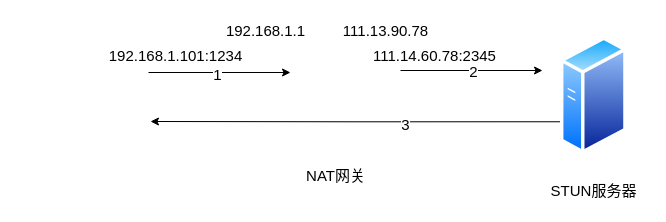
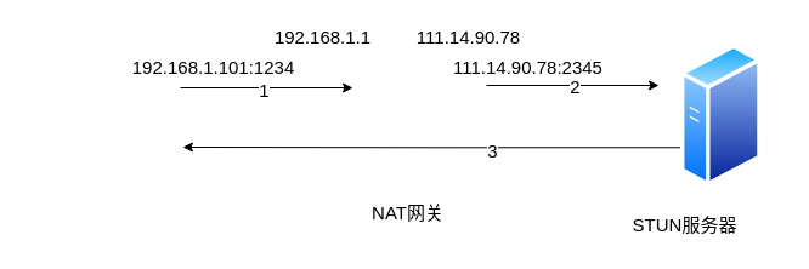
  <mxCell id="0" />
  <mxCell id="1" parent="0" />
  <mxCell id="2" style="edgeStyle=orthogonalEdgeStyle;rounded=0;orthogonalLoop=1;jettySize=auto;html=1;exitX=1;exitY=0.25;exitDx=0;exitDy=0;entryX=0;entryY=0.25;entryDx=0;entryDy=0;" edge="1" parent="1" source="4" target="5"><mxGeometry relative="1" as="geometry" /></mxCell>
  <mxCell id="3" value="1" style="edgeLabel;html=1;align=center;verticalAlign=middle;resizable=0;points=[];fontSize=15;" vertex="1" connectable="0" parent="2"><mxGeometry x="-0.042" y="-1" relative="1" as="geometry"><mxPoint as="offset" /></mxGeometry></mxCell>
  <mxCell id="4" value="" style="shape=image;html=1;verticalAlign=top;verticalLabelPosition=bottom;labelBackgroundColor=#ffffff;imageAspect=0;aspect=fixed;image=https://cdn2.iconfinder.com/data/icons/whcompare-isometric-web-hosting-servers/50/web-browser-on-laptop-128.png" vertex="1" parent="1"><mxGeometry x="20" y="40" width="128" height="128" as="geometry" /></mxCell>
  <mxCell id="5" value="" style="shape=image;html=1;verticalAlign=top;verticalLabelPosition=bottom;labelBackgroundColor=#ffffff;imageAspect=0;aspect=fixed;image=https://cdn2.iconfinder.com/data/icons/whcompare-isometric-web-hosting-servers/50/firewall-128.png" vertex="1" parent="1"><mxGeometry x="290" y="44.5" width="110" height="110" as="geometry" /></mxCell>
  <mxCell id="6" style="edgeStyle=orthogonalEdgeStyle;rounded=0;orthogonalLoop=1;jettySize=auto;html=1;exitX=0;exitY=0.75;exitDx=0;exitDy=0;fontSize=15;" edge="1" parent="1" source="8"><mxGeometry relative="1" as="geometry"><mxPoint x="150" y="121" as="targetPoint" /></mxGeometry></mxCell>
  <mxCell id="7" value="3" style="edgeLabel;html=1;align=center;verticalAlign=middle;resizable=0;points=[];fontSize=15;" vertex="1" connectable="0" parent="6"><mxGeometry x="-0.239" y="2" relative="1" as="geometry"><mxPoint x="-2" as="offset" /></mxGeometry></mxCell>
  <mxCell id="8" value="" style="aspect=fixed;perimeter=ellipsePerimeter;html=1;align=center;shadow=0;dashed=0;spacingTop=3;image;image=img/lib/active_directory/generic_server.svg;" vertex="1" parent="1"><mxGeometry x="560" y="35.5" width="66.64" height="119" as="geometry" /></mxCell>
  <mxCell id="9" value="NAT网关" style="text;html=1;align=center;verticalAlign=middle;resizable=0;points=[];autosize=1;strokeColor=none;fontSize=15;" vertex="1" parent="1"><mxGeometry x="300" y="165" width="70" height="20" as="geometry" /></mxCell>
  <mxCell id="10" style="edgeStyle=orthogonalEdgeStyle;rounded=0;orthogonalLoop=1;jettySize=auto;html=1;exitX=1;exitY=0.25;exitDx=0;exitDy=0;entryX=0;entryY=0.25;entryDx=0;entryDy=0;" edge="1" parent="1"><mxGeometry relative="1" as="geometry"><mxPoint x="400" y="70" as="sourcePoint" /><mxPoint x="542" y="70" as="targetPoint" /></mxGeometry></mxCell>
  <mxCell id="11" value="2" style="edgeLabel;html=1;align=center;verticalAlign=middle;resizable=0;points=[];fontSize=15;" vertex="1" connectable="0" parent="10"><mxGeometry x="0.014" y="-4" relative="1" as="geometry"><mxPoint y="-4" as="offset" /></mxGeometry></mxCell>
  <mxCell id="12" value="192.168.1.101:1234" style="text;html=1;align=center;verticalAlign=middle;resizable=0;points=[];autosize=1;strokeColor=none;fontSize=15;" vertex="1" parent="1"><mxGeometry x="100" y="44.5" width="150" height="20" as="geometry" /></mxCell>
  <mxCell id="13" value="192.168.1.1" style="text;html=1;align=center;verticalAlign=middle;resizable=0;points=[];autosize=1;strokeColor=none;fontSize=15;" vertex="1" parent="1"><mxGeometry x="220" y="20" width="90" height="20" as="geometry" /></mxCell>
- <mxCell id="14" value="111.13.90.78" style="text;html=1;align=center;verticalAlign=middle;resizable=0;points=[];autosize=1;strokeColor=none;fontSize=15;" vertex="1" parent="1"><mxGeometry x="335" y="20" width="100" height="20" as="geometry" /></mxCell>
- <mxCell id="15" value="111.14.60.78:2345" style="text;html=1;align=center;verticalAlign=middle;resizable=0;points=[];autosize=1;strokeColor=none;fontSize=15;" vertex="1" parent="1"><mxGeometry x="364" y="44.5" width="140" height="20" as="geometry" /></mxCell>
- <mxCell id="16" value="STUN服务器" style="text;html=1;align=center;verticalAlign=middle;resizable=0;points=[];autosize=1;strokeColor=none;fontSize=15;" vertex="1" parent="1"><mxGeometry x="543.32" y="180" width="100" height="20" as="geometry" /></mxCell>
+ <mxCell id="14" value="111.14.90.78" style="text;html=1;align=center;verticalAlign=middle;resizable=0;points=[];autosize=1;strokeColor=none;fontSize=15;" vertex="1" parent="1"><mxGeometry x="335" y="20" width="100" height="20" as="geometry" /></mxCell>
+ <mxCell id="15" value="111.14.90.78:2345" style="text;html=1;align=center;verticalAlign=middle;resizable=0;points=[];autosize=1;strokeColor=none;fontSize=15;" vertex="1" parent="1"><mxGeometry x="364" y="44.5" width="140" height="20" as="geometry" /></mxCell>
+ <mxCell id="16" value="STUN服务器" style="text;html=1;align=center;verticalAlign=middle;resizable=0;points=[];autosize=1;strokeColor=none;fontSize=15;" vertex="1" parent="1"><mxGeometry x="513.32" y="175" width="100" height="20" as="geometry" /></mxCell>
